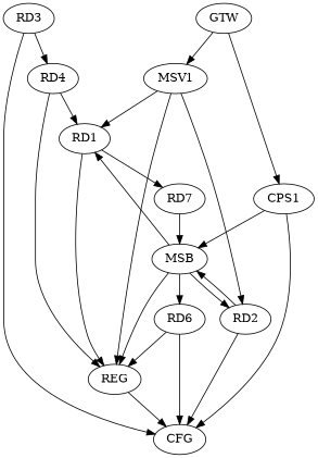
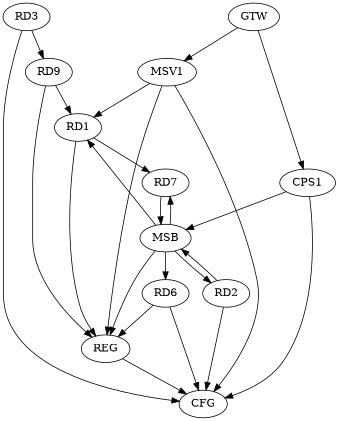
  strict digraph {
    n1 [label=RD1]
    n2 [label=RD7]
    n3 [label=REG]
    n4 [label=MSB]
    n5 [label=CFG]
    n6 [label=RD2]
    n7 [label=RD6]
    n8 [label=RD3]
-   n9 [label=RD4]
+   n9 [label=RD9]
    n10 [label=CPS1]
    n11 [label=GTW]
    n12 [label=MSV1]
    n1 -> n2
    n1 -> n3
    n2 -> n4
    n3 -> n5
    n4 -> n1
+   n4 -> n2
    n4 -> n3
    n4 -> n6
    n4 -> n7
    n6 -> n4
    n6 -> n5
    n7 -> n3
    n7 -> n5
    n8 -> n5
    n8 -> n9
    n9 -> n1
    n9 -> n3
    n10 -> n4
    n10 -> n5
    n11 -> n10
    n11 -> n12
    n12 -> n1
    n12 -> n3
-   n12 -> n6
+   n12 -> n5
  }
